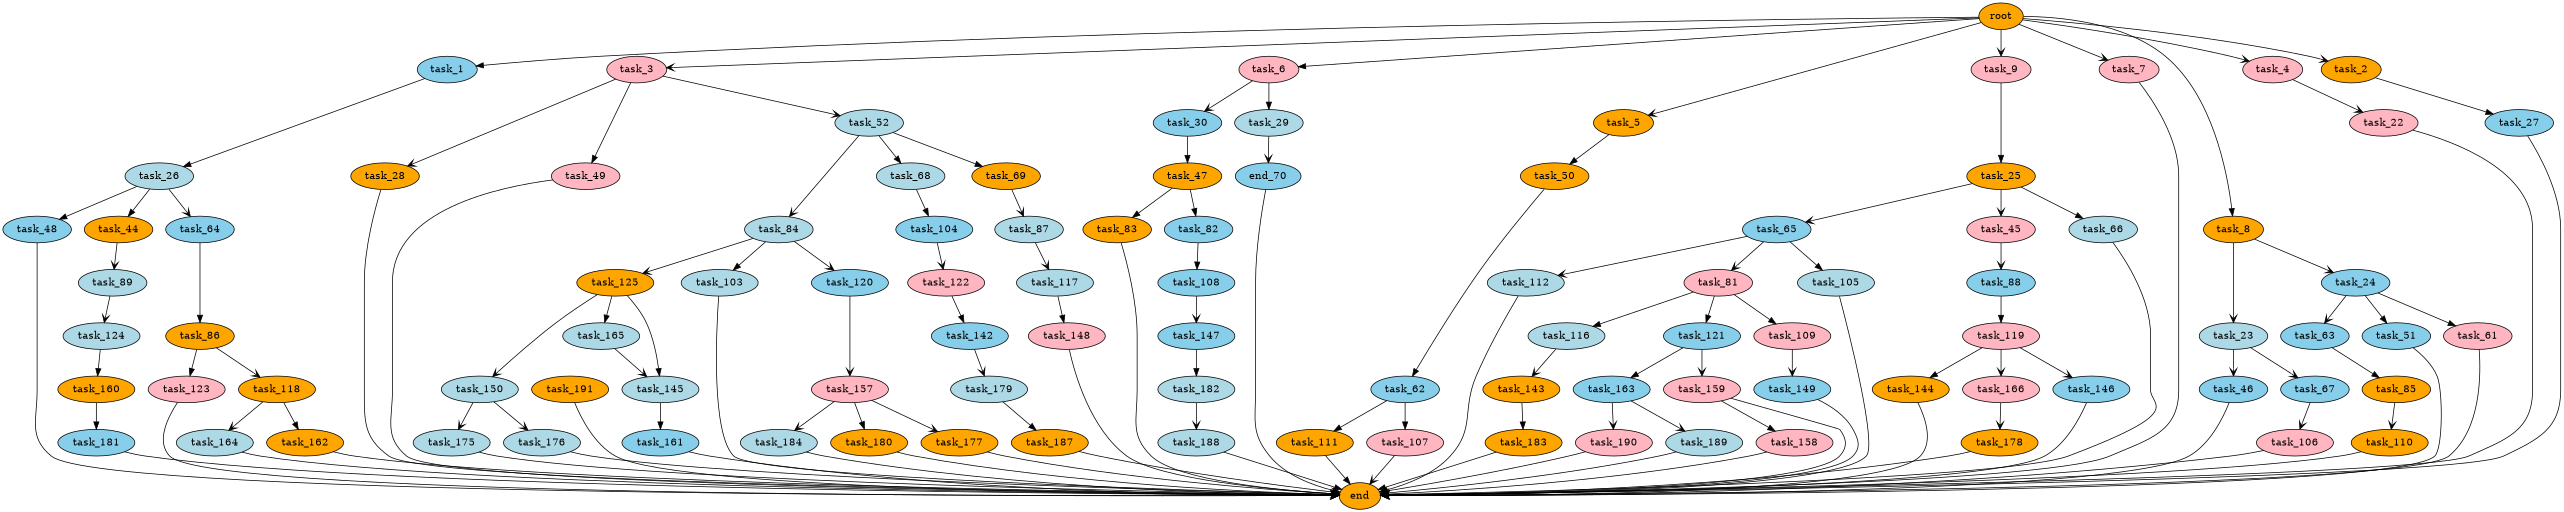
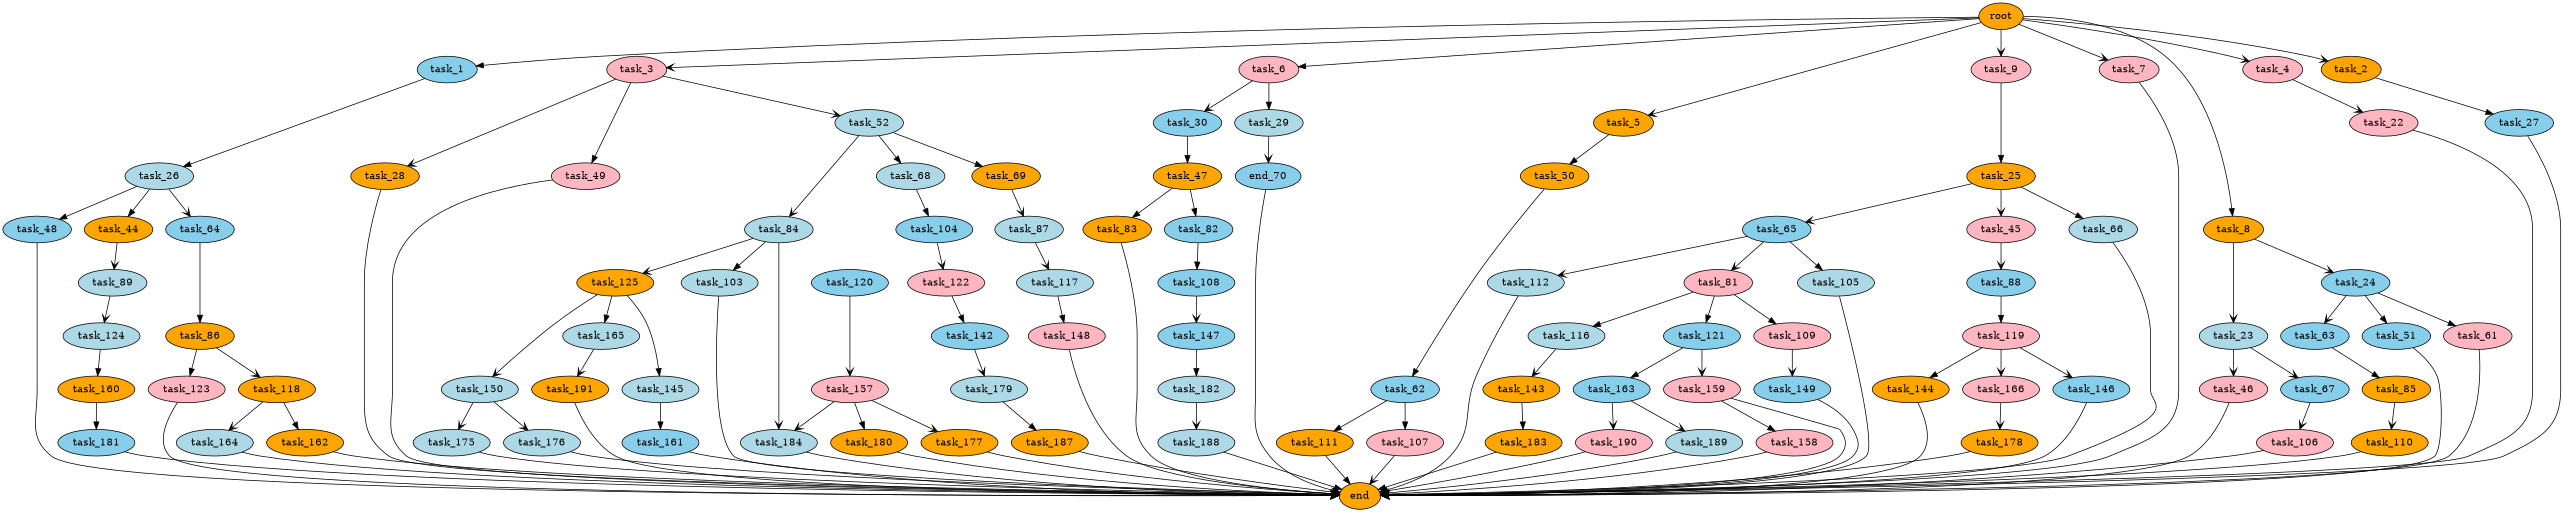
  digraph {
    node [fillcolor=orange style=filled]
    edge [arrowhead=vee]
    task_110
    end
    task_180
    task_147 [fillcolor=skyblue]
    task_182 [fillcolor=lightblue]
    task_188 [fillcolor=lightblue]
    task_82 [fillcolor=skyblue]
    task_47
    task_83
    task_108 [fillcolor=skyblue]
    task_62 [fillcolor=skyblue]
    task_111
    task_107 [fillcolor=lightpink]
    task_157 [fillcolor=lightpink]
    task_177
    task_184 [fillcolor=lightblue]
    task_106 [fillcolor=lightpink]
    task_22 [fillcolor=lightpink]
    task_165 [fillcolor=lightblue]
    task_191
    task_68 [fillcolor=lightblue]
    task_104 [fillcolor=skyblue]
    task_122 [fillcolor=lightpink]
    task_159 [fillcolor=lightpink]
    task_158 [fillcolor=lightpink]
    task_123 [fillcolor=lightpink]
    task_30 [fillcolor=skyblue]
    task_27 [fillcolor=skyblue]
    task_164 [fillcolor=lightblue]
    task_142 [fillcolor=skyblue]
    task_143
    task_183
    n33 [fillcolor=skyblue label=end_70]
    task_112 [fillcolor=lightblue]
    task_179 [fillcolor=lightblue]
    task_1 [fillcolor=skyblue]
    task_26 [fillcolor=lightblue]
    task_64 [fillcolor=skyblue]
    task_48 [fillcolor=skyblue]
    task_44
    task_118
    task_162
    task_61 [fillcolor=lightpink]
    task_3 [fillcolor=lightpink]
    task_28
    task_49 [fillcolor=lightpink]
    task_52 [fillcolor=lightblue]
    task_69
    task_84 [fillcolor=lightblue]
    task_6 [fillcolor=lightpink]
    task_29 [fillcolor=lightblue]
    task_161 [fillcolor=skyblue]
    task_119 [fillcolor=lightpink]
    task_166 [fillcolor=lightpink]
    task_146 [fillcolor=skyblue]
    task_144
    task_178
    task_85
    task_181 [fillcolor=skyblue]
    task_160
    task_86
    task_89 [fillcolor=lightblue]
    task_116 [fillcolor=lightblue]
    task_5
    task_50
    task_149 [fillcolor=skyblue]
    task_66 [fillcolor=lightblue]
    task_25
    task_65 [fillcolor=skyblue]
    task_45 [fillcolor=lightpink]
    task_81 [fillcolor=lightpink]
    task_105 [fillcolor=lightblue]
    task_88 [fillcolor=skyblue]
    task_145 [fillcolor=lightblue]
    task_87 [fillcolor=lightblue]
    task_117 [fillcolor=lightblue]
    task_148 [fillcolor=lightpink]
    task_9 [fillcolor=lightpink]
    task_175 [fillcolor=lightblue]
    task_67 [fillcolor=skyblue]
    task_176 [fillcolor=lightblue]
    task_187
    task_124 [fillcolor=lightblue]
    task_121 [fillcolor=skyblue]
    task_109 [fillcolor=lightpink]
    task_103 [fillcolor=lightblue]
    task_120 [fillcolor=skyblue]
    task_163 [fillcolor=skyblue]
-   task_46 [fillcolor=skyblue]
+   task_46 [fillcolor=lightpink]
    task_189 [fillcolor=lightblue]
    task_190 [fillcolor=lightpink]
    task_125
    task_150 [fillcolor=lightblue]
    task_24 [fillcolor=skyblue]
    task_63 [fillcolor=skyblue]
    task_51 [fillcolor=skyblue]
    task_7 [fillcolor=lightpink]
    root
    task_8
    task_4 [fillcolor=lightpink]
    task_2
    task_23 [fillcolor=lightblue]
    task_110 -> end
    task_180 -> end
    task_147 -> task_182 [arrowhead=normal]
    task_182 -> task_188
    task_188 -> end [arrowhead=normal]
    task_82 -> task_108 [arrowhead=normal]
    task_47 -> task_82 [arrowhead=normal]
    task_47 -> task_83 [arrowhead=normal]
    task_83 -> end
    task_108 -> task_147
    task_62 -> task_111 [arrowhead=normal]
    task_62 -> task_107 [arrowhead=normal]
    task_111 -> end [arrowhead=normal]
    task_107 -> end
    task_157 -> task_180 [arrowhead=normal]
    task_157 -> task_177
    task_157 -> task_184
    task_177 -> end [arrowhead=normal]
    task_184 -> end
    task_106 -> end [arrowhead=normal]
    task_22 -> end
-   task_165 -> task_145
+   task_165 -> task_191
    task_191 -> end [arrowhead=normal]
    task_68 -> task_104 [arrowhead=normal]
    task_104 -> task_122
    task_122 -> task_142 [arrowhead=normal]
    task_159 -> end
    task_159 -> task_158 [arrowhead=normal]
    task_158 -> end
    task_123 -> end
    task_30 -> task_47 [arrowhead=normal]
    task_27 -> end
    task_164 -> end
    task_142 -> task_179
    task_143 -> task_183 [arrowhead=normal]
    task_183 -> end [arrowhead=normal]
    n33 -> end [arrowhead=normal]
    task_112 -> end [arrowhead=normal]
    task_179 -> task_187 [arrowhead=normal]
    task_1 -> task_26 [arrowhead=normal]
    task_26 -> task_64
    task_26 -> task_48 [arrowhead=normal]
    task_26 -> task_44 [arrowhead=normal]
    task_64 -> task_86 [arrowhead=normal]
    task_48 -> end
    task_44 -> task_89
    task_118 -> task_164
    task_118 -> task_162 [arrowhead=normal]
    task_162 -> end [arrowhead=normal]
    task_61 -> end [arrowhead=normal]
    task_3 -> task_28
    task_3 -> task_49 [arrowhead=normal]
    task_3 -> task_52
    task_28 -> end
    task_49 -> end [arrowhead=normal]
    task_52 -> task_68 [arrowhead=normal]
    task_52 -> task_69 [arrowhead=normal]
    task_52 -> task_84
    task_69 -> task_87
    task_84 -> task_103 [arrowhead=normal]
-   task_84 -> task_120
+   task_84 -> task_184
    task_84 -> task_125
    task_6 -> task_30
    task_6 -> task_29 [arrowhead=normal]
    task_29 -> n33
    task_161 -> end [arrowhead=normal]
    task_119 -> task_166
    task_119 -> task_146
    task_119 -> task_144 [arrowhead=normal]
    task_166 -> task_178
    task_146 -> end [arrowhead=normal]
    task_144 -> end
    task_178 -> end [arrowhead=normal]
    task_85 -> task_110
    task_181 -> end [arrowhead=normal]
    task_160 -> task_181 [arrowhead=normal]
    task_86 -> task_123 [arrowhead=normal]
    task_86 -> task_118
    task_89 -> task_124
    task_116 -> task_143
    task_5 -> task_50 [arrowhead=normal]
    task_50 -> task_62 [arrowhead=normal]
    task_149 -> end [arrowhead=normal]
    task_66 -> end [arrowhead=normal]
    task_25 -> task_66 [arrowhead=normal]
    task_25 -> task_65
    task_25 -> task_45
    task_65 -> task_112
    task_65 -> task_81
    task_65 -> task_105 [arrowhead=normal]
    task_45 -> task_88
    task_81 -> task_116 [arrowhead=normal]
    task_81 -> task_121 [arrowhead=normal]
    task_81 -> task_109 [arrowhead=normal]
    task_105 -> end
    task_88 -> task_119 [arrowhead=normal]
    task_145 -> task_161 [arrowhead=normal]
    task_87 -> task_117
    task_117 -> task_148 [arrowhead=normal]
    task_148 -> end
    task_9 -> task_25 [arrowhead=normal]
    task_175 -> end [arrowhead=normal]
    task_67 -> task_106
    task_176 -> end
    task_187 -> end
    task_124 -> task_160 [arrowhead=normal]
    task_121 -> task_159
    task_121 -> task_163 [arrowhead=normal]
    task_109 -> task_149
    task_103 -> end
    task_120 -> task_157
    task_163 -> task_189
    task_163 -> task_190
    task_46 -> end [arrowhead=normal]
    task_189 -> end
    task_190 -> end [arrowhead=normal]
    task_125 -> task_165 [arrowhead=normal]
    task_125 -> task_145 [arrowhead=normal]
    task_125 -> task_150
    task_150 -> task_175
    task_150 -> task_176
    task_24 -> task_61 [arrowhead=normal]
    task_24 -> task_63
    task_24 -> task_51 [arrowhead=normal]
    task_63 -> task_85 [arrowhead=normal]
    task_51 -> end
    task_7 -> end
    root -> task_1 [arrowhead=normal]
    root -> task_3
    root -> task_6 [arrowhead=normal]
    root -> task_5
    root -> task_9
    root -> task_7
    root -> task_8 [arrowhead=normal]
    root -> task_4
    root -> task_2
    task_8 -> task_24
    task_8 -> task_23
    task_4 -> task_22
    task_2 -> task_27 [arrowhead=normal]
    task_23 -> task_67
    task_23 -> task_46
  }
